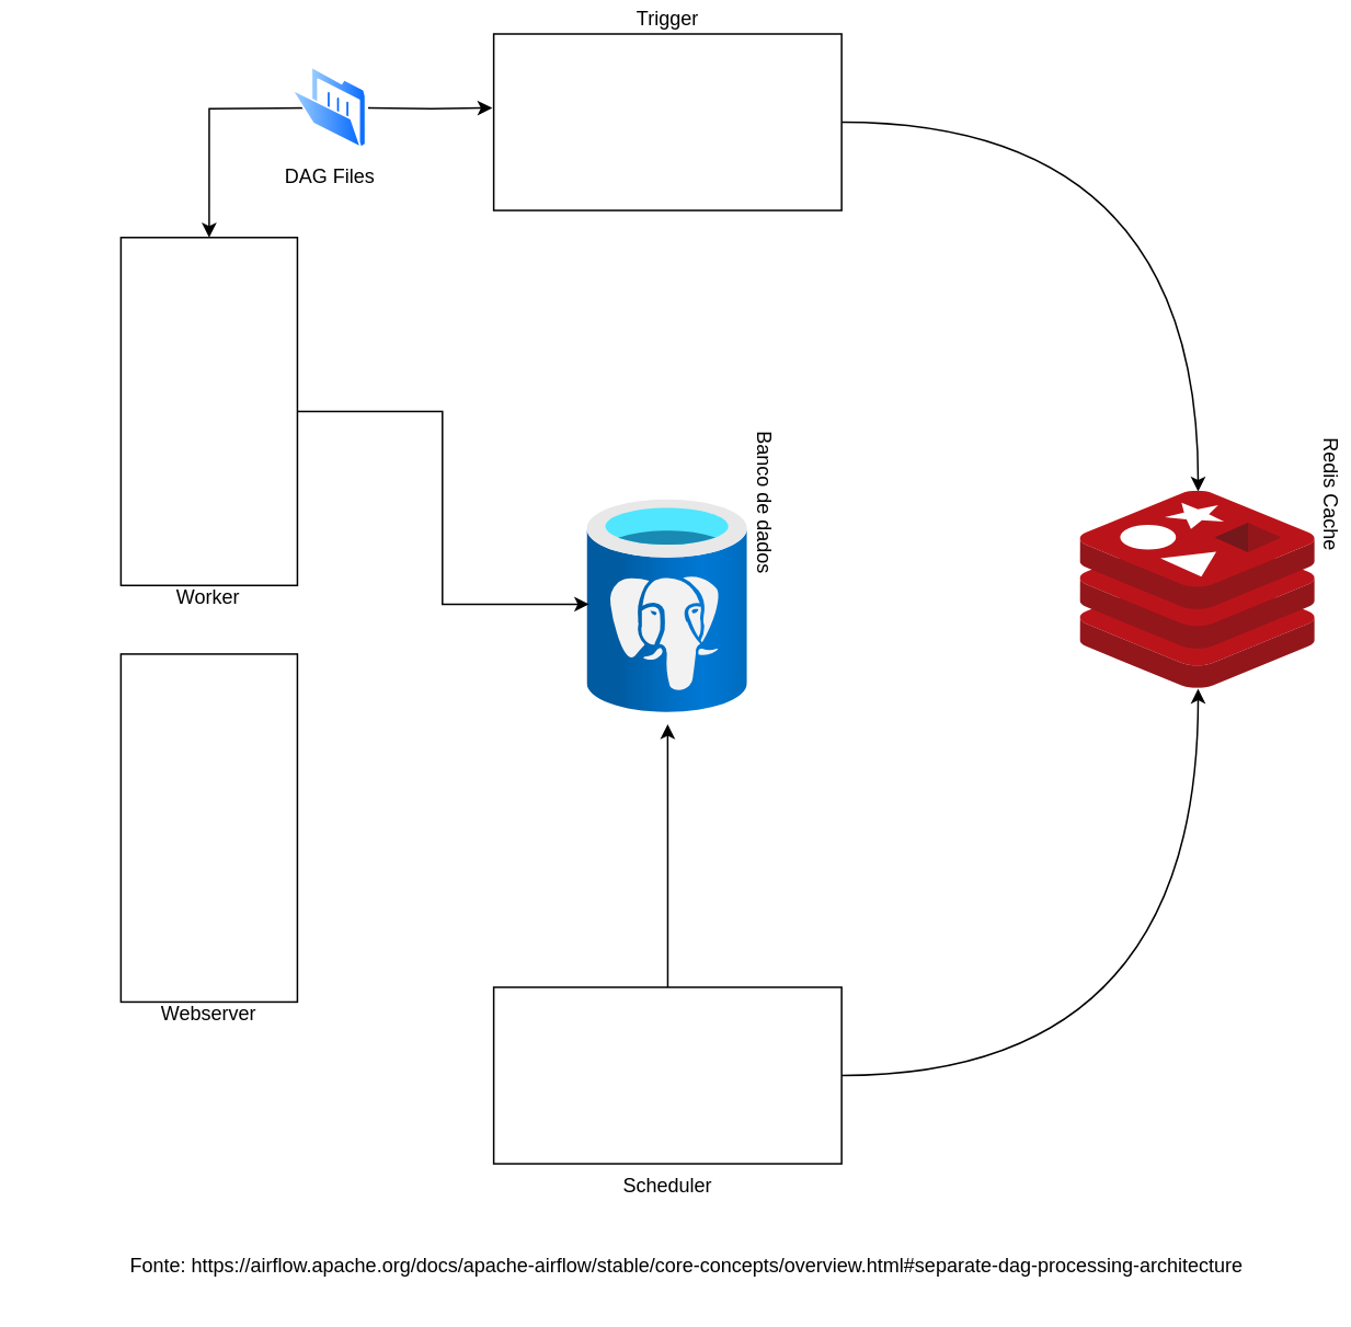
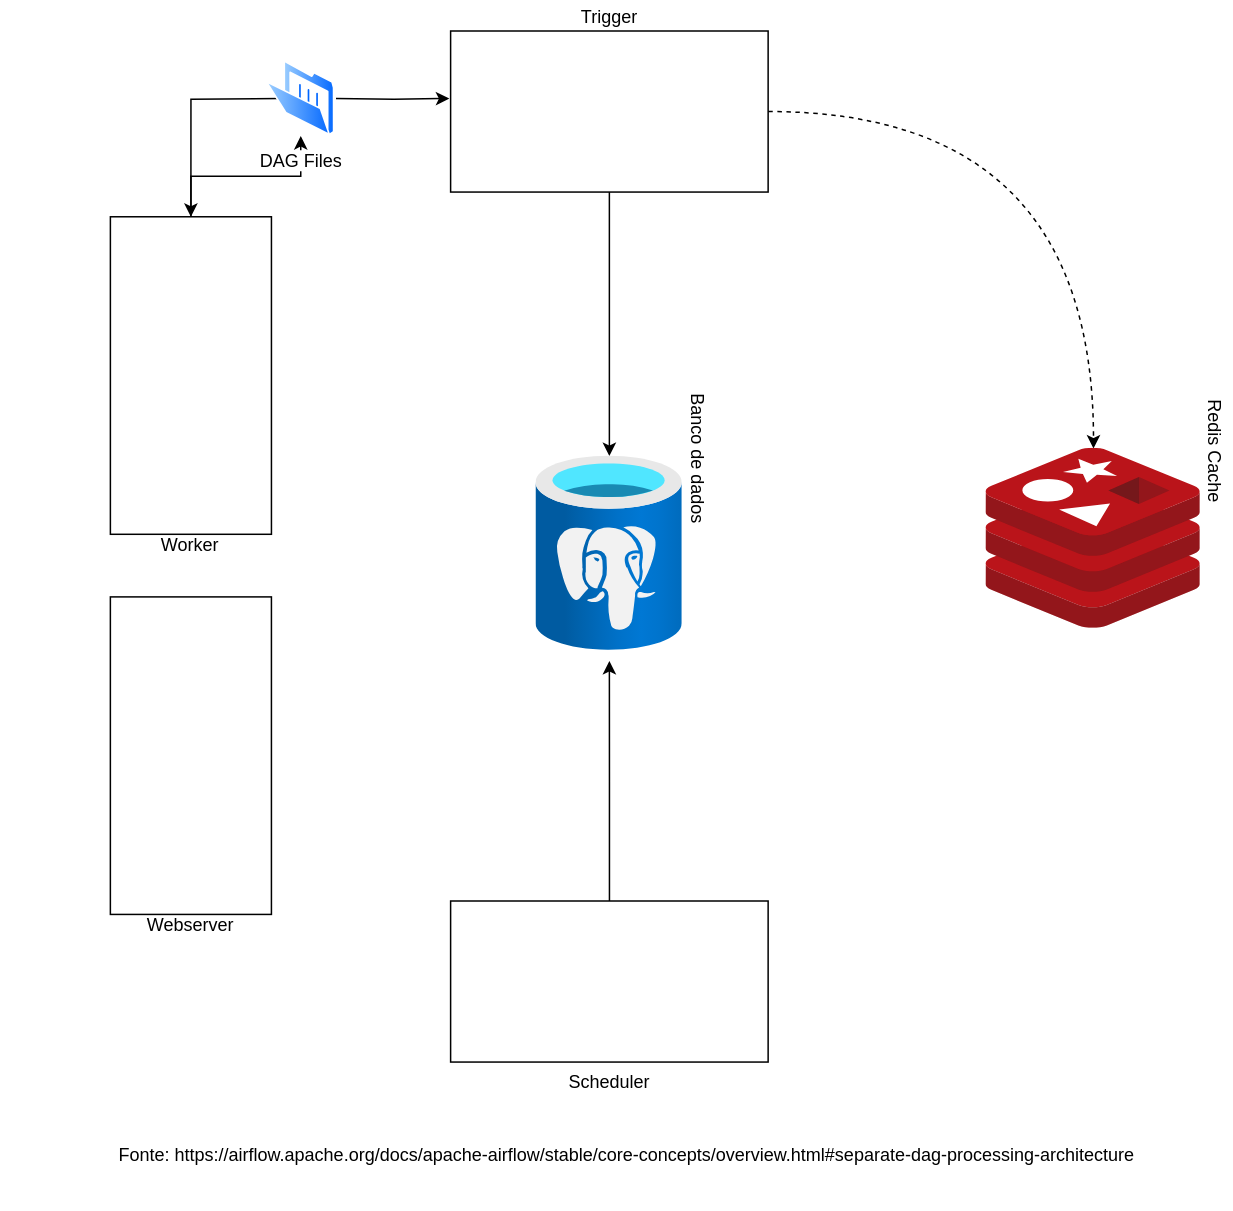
  <mxCell id="0" />
  <mxCell id="1" parent="0" />
  <mxCell id="2" value="Webserver" style="rounded=0;whiteSpace=wrap;html=1;rotation=-90;labelPosition=left;verticalLabelPosition=middle;align=right;verticalAlign=middle;textDirection=vertical-rl;" vertex="1" parent="1"><mxGeometry x="20.93" y="449.42" width="211.68" height="107.37" as="geometry" /></mxCell>
  <mxCell id="3" value="" style="shape=image;verticalLabelPosition=bottom;labelBackgroundColor=default;verticalAlign=top;aspect=fixed;imageAspect=0;image=https://upload.wikimedia.org/wikipedia/commons/d/de/AirflowLogo.png;rotation=90;labelPosition=right;align=left;" vertex="1" parent="1"><mxGeometry x="41.15" y="470" width="171.24" height="66.21" as="geometry" /></mxCell>
- <mxCell id="5" style="edgeStyle=orthogonalEdgeStyle;rounded=0;orthogonalLoop=1;jettySize=auto;html=1;curved=1;" edge="1" parent="1" source="6" target="13"><mxGeometry relative="1" as="geometry" /></mxCell>
+ <mxCell id="4" style="edgeStyle=orthogonalEdgeStyle;rounded=0;orthogonalLoop=1;jettySize=auto;html=1;" edge="1" parent="1" source="6" target="12"><mxGeometry relative="1" as="geometry" /></mxCell>
+ <mxCell id="5" style="edgeStyle=orthogonalEdgeStyle;rounded=0;orthogonalLoop=1;jettySize=auto;html=1;curved=1;dashed=1;" edge="1" parent="1" source="6" target="13"><mxGeometry relative="1" as="geometry" /></mxCell>
  <mxCell id="6" value="Trigger" style="rounded=0;whiteSpace=wrap;html=1;rotation=0;labelPosition=center;verticalLabelPosition=top;align=center;verticalAlign=bottom;textDirection=ltr;" vertex="1" parent="1"><mxGeometry x="299.91" y="20" width="211.68" height="107.37" as="geometry" /></mxCell>
  <mxCell id="7" value="" style="shape=image;verticalLabelPosition=bottom;labelBackgroundColor=default;verticalAlign=top;aspect=fixed;imageAspect=0;image=https://upload.wikimedia.org/wikipedia/commons/d/de/AirflowLogo.png;rotation=0;labelPosition=right;align=left;" vertex="1" parent="1"><mxGeometry x="320.71" y="40.02" width="171.24" height="66.21" as="geometry" /></mxCell>
  <mxCell id="8" style="edgeStyle=orthogonalEdgeStyle;rounded=0;orthogonalLoop=1;jettySize=auto;html=1;" edge="1" parent="1" source="10"><mxGeometry relative="1" as="geometry"><mxPoint x="405.75" y="440" as="targetPoint" /></mxGeometry></mxCell>
- <mxCell id="9" style="edgeStyle=orthogonalEdgeStyle;rounded=0;orthogonalLoop=1;jettySize=auto;html=1;curved=1;" edge="1" parent="1" source="10" target="13"><mxGeometry relative="1" as="geometry" /></mxCell>
  <mxCell id="10" value="Scheduler" style="rounded=0;whiteSpace=wrap;html=1;rotation=0;labelPosition=center;verticalLabelPosition=bottom;align=center;verticalAlign=top;textDirection=ltr;" vertex="1" parent="1"><mxGeometry x="299.91" y="600" width="211.68" height="107.37" as="geometry" /></mxCell>
  <mxCell id="11" value="" style="shape=image;verticalLabelPosition=bottom;labelBackgroundColor=default;verticalAlign=top;aspect=fixed;imageAspect=0;image=https://upload.wikimedia.org/wikipedia/commons/d/de/AirflowLogo.png;rotation=0;labelPosition=right;align=left;" vertex="1" parent="1"><mxGeometry x="320.13" y="620.58" width="171.24" height="66.21" as="geometry" /></mxCell>
  <mxCell id="12" value="Banco de dados" style="image;aspect=fixed;html=1;points=[];align=left;fontSize=12;image=img/lib/azure2/databases/Azure_Database_PostgreSQL_Server.svg;labelPosition=right;verticalLabelPosition=middle;verticalAlign=middle;textDirection=vertical-lr;" vertex="1" parent="1"><mxGeometry x="357" y="303.38" width="97.5" height="130" as="geometry" /></mxCell>
  <mxCell id="13" value="Redis Cache" style="image;sketch=0;aspect=fixed;html=1;points=[];align=left;fontSize=12;image=img/lib/mscae/Cache_Redis_Product.svg;labelPosition=right;verticalLabelPosition=middle;verticalAlign=middle;textDirection=vertical-rl;" vertex="1" parent="1"><mxGeometry x="657" y="298.37" width="142.86" height="120" as="geometry" /></mxCell>
  <mxCell id="14" value="Worker" style="rounded=0;whiteSpace=wrap;html=1;rotation=-90;labelPosition=left;verticalLabelPosition=middle;align=right;verticalAlign=middle;textDirection=vertical-rl;" vertex="1" parent="1"><mxGeometry x="20.93" y="196.01" width="211.68" height="107.37" as="geometry" /></mxCell>
  <mxCell id="15" value="" style="shape=image;verticalLabelPosition=bottom;labelBackgroundColor=default;verticalAlign=top;aspect=fixed;imageAspect=0;image=https://upload.wikimedia.org/wikipedia/commons/d/de/AirflowLogo.png;rotation=90;labelPosition=right;align=left;" vertex="1" parent="1"><mxGeometry x="41.15" y="200" width="171.24" height="66.21" as="geometry" /></mxCell>
- <mxCell id="16" style="edgeStyle=orthogonalEdgeStyle;rounded=0;orthogonalLoop=1;jettySize=auto;html=1;entryX=0.01;entryY=0.489;entryDx=0;entryDy=0;entryPerimeter=0;" edge="1" parent="1" source="14" target="12"><mxGeometry relative="1" as="geometry" /></mxCell>
+ <mxCell id="16" style="edgeStyle=orthogonalEdgeStyle;rounded=0;orthogonalLoop=1;jettySize=auto;html=1;" edge="1" parent="1" source="14" target="20"><mxGeometry relative="1" as="geometry" /></mxCell>
  <mxCell id="17" style="edgeStyle=orthogonalEdgeStyle;rounded=0;orthogonalLoop=1;jettySize=auto;html=1;entryX=1;entryY=0.5;entryDx=0;entryDy=0;" edge="1" parent="1" target="14"><mxGeometry relative="1" as="geometry"><mxPoint x="187" y="65" as="sourcePoint" /></mxGeometry></mxCell>
  <mxCell id="18" style="edgeStyle=orthogonalEdgeStyle;rounded=0;orthogonalLoop=1;jettySize=auto;html=1;entryX=-0.004;entryY=0.419;entryDx=0;entryDy=0;entryPerimeter=0;" edge="1" parent="1" target="6"><mxGeometry relative="1" as="geometry"><mxPoint x="223.5" y="64.988" as="sourcePoint" /></mxGeometry></mxCell>
  <mxCell id="19" value="Fonte:&amp;nbsp;https://airflow.apache.org/docs/apache-airflow/stable/core-concepts/overview.html#separate-dag-processing-architecture" style="text;html=1;align=center;verticalAlign=middle;resizable=0;points=[];autosize=1;strokeColor=none;fillColor=none;" vertex="1" parent="1"><mxGeometry x="67" y="755" width="700" height="30" as="geometry" /></mxCell>
  <mxCell id="20" value="DAG Files" style="image;aspect=fixed;perimeter=ellipsePerimeter;html=1;align=center;shadow=0;dashed=0;spacingTop=3;image=img/lib/active_directory/folder_open.svg;" vertex="1" parent="1"><mxGeometry x="177" y="40.02" width="46" height="50" as="geometry" /></mxCell>
